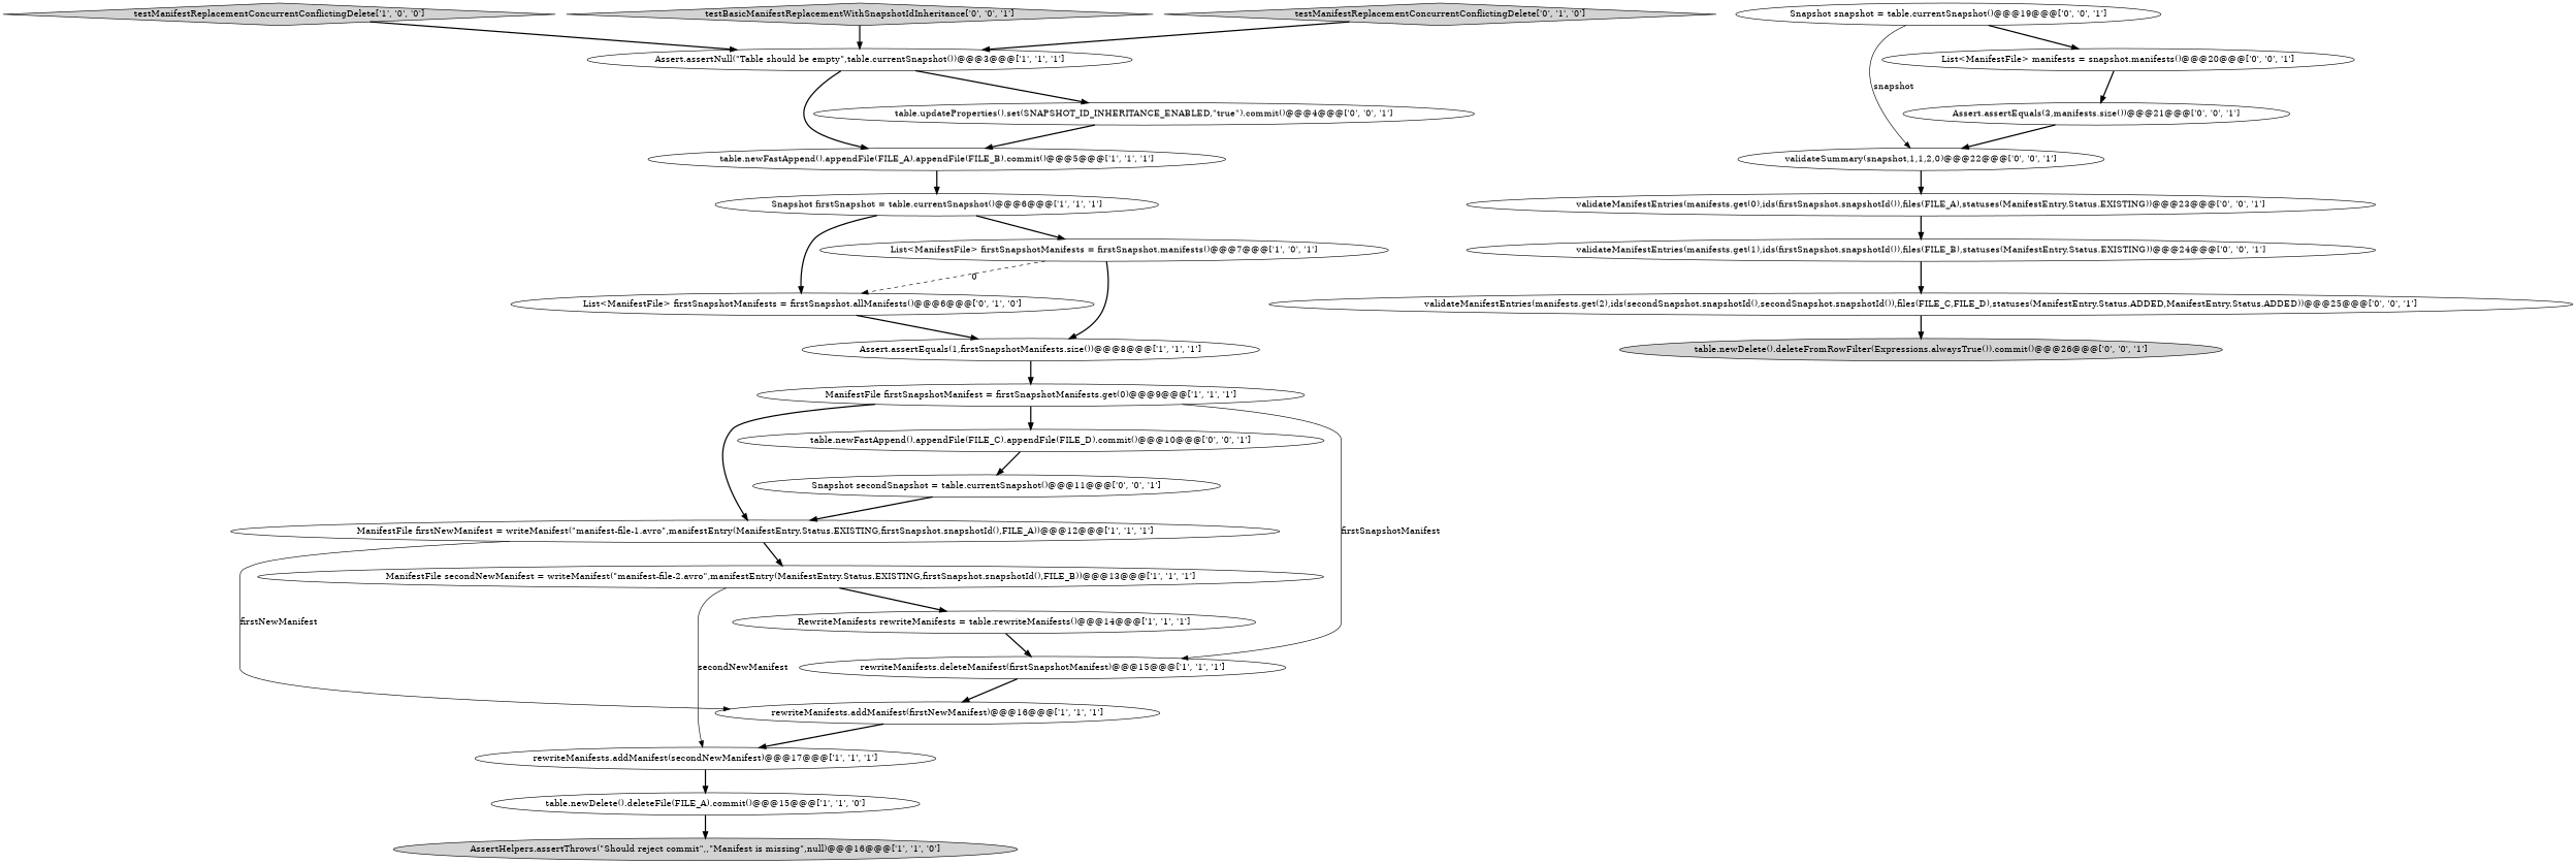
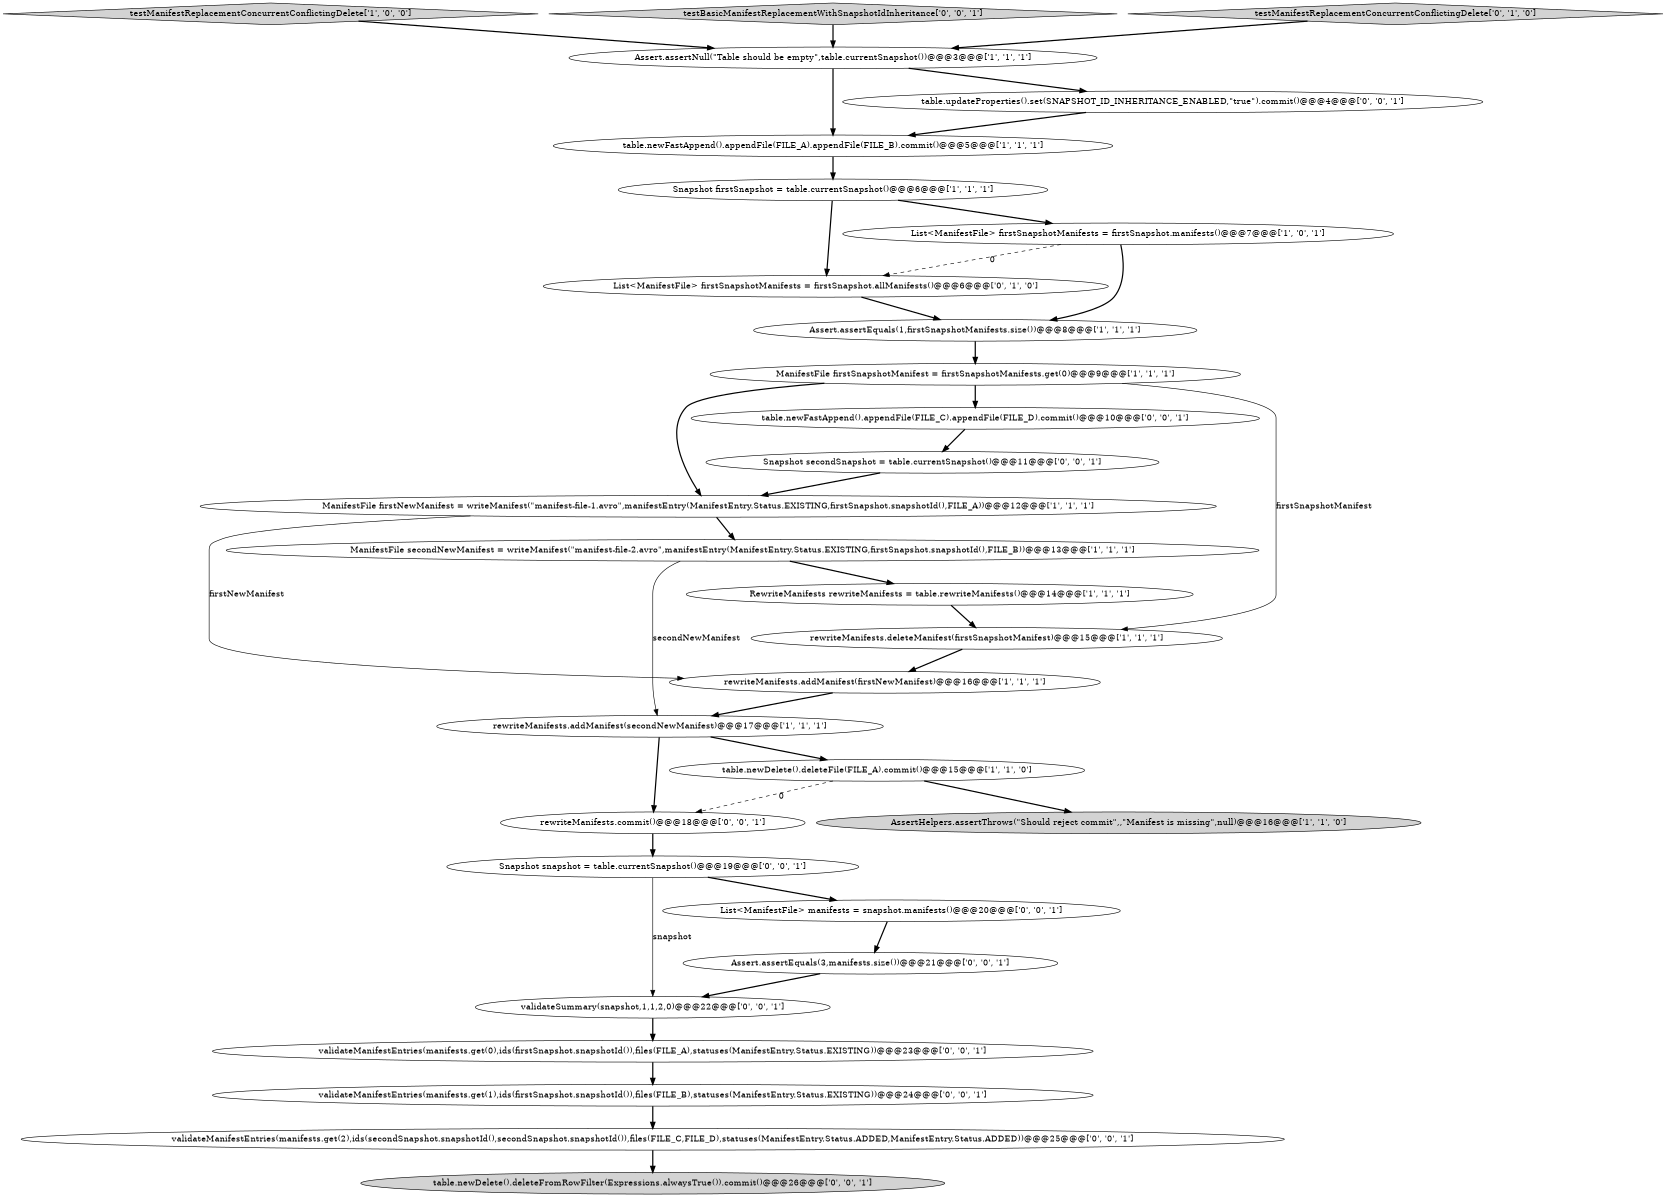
  digraph {
    node [fillcolor=white shape=ellipse style=filled]
    edge [style=bold]
    n1 [fillcolor=lightgray label="testManifestReplacementConcurrentConflictingDelete['1', '0', '0']" shape=diamond]
    n2 [label="Assert.assertNull(\"Table should be empty\",table.currentSnapshot())@@@3@@@['1', '1', '1']"]
    n3 [label="table.newFastAppend().appendFile(FILE_A).appendFile(FILE_B).commit()@@@5@@@['1', '1', '1']"]
    n4 [label="Snapshot firstSnapshot = table.currentSnapshot()@@@6@@@['1', '1', '1']"]
+   n5 [label="rewriteManifests.commit()@@@18@@@['0', '0', '1']"]
    n6 [label="Snapshot snapshot = table.currentSnapshot()@@@19@@@['0', '0', '1']"]
    n7 [label="rewriteManifests.addManifest(firstNewManifest)@@@16@@@['1', '1', '1']"]
    n8 [label="rewriteManifests.addManifest(secondNewManifest)@@@17@@@['1', '1', '1']"]
    n9 [label="table.newFastAppend().appendFile(FILE_C).appendFile(FILE_D).commit()@@@10@@@['0', '0', '1']"]
    n10 [label="Snapshot secondSnapshot = table.currentSnapshot()@@@11@@@['0', '0', '1']"]
    n11 [label="table.updateProperties().set(SNAPSHOT_ID_INHERITANCE_ENABLED,\"true\").commit()@@@4@@@['0', '0', '1']"]
    n12 [label="ManifestFile firstSnapshotManifest = firstSnapshotManifests.get(0)@@@9@@@['1', '1', '1']"]
    n13 [label="ManifestFile firstNewManifest = writeManifest(\"manifest-file-1.avro\",manifestEntry(ManifestEntry.Status.EXISTING,firstSnapshot.snapshotId(),FILE_A))@@@12@@@['1', '1', '1']"]
    n14 [label="rewriteManifests.deleteManifest(firstSnapshotManifest)@@@15@@@['1', '1', '1']"]
    n15 [label="ManifestFile secondNewManifest = writeManifest(\"manifest-file-2.avro\",manifestEntry(ManifestEntry.Status.EXISTING,firstSnapshot.snapshotId(),FILE_B))@@@13@@@['1', '1', '1']"]
    n16 [label="List<ManifestFile> firstSnapshotManifests = firstSnapshot.allManifests()@@@6@@@['0', '1', '0']"]
    n17 [label="List<ManifestFile> firstSnapshotManifests = firstSnapshot.manifests()@@@7@@@['1', '0', '1']"]
    n18 [label="Assert.assertEquals(1,firstSnapshotManifests.size())@@@8@@@['1', '1', '1']"]
    n19 [fillcolor=lightgray label="table.newDelete().deleteFromRowFilter(Expressions.alwaysTrue()).commit()@@@26@@@['0', '0', '1']"]
    n20 [label="validateManifestEntries(manifests.get(1),ids(firstSnapshot.snapshotId()),files(FILE_B),statuses(ManifestEntry.Status.EXISTING))@@@24@@@['0', '0', '1']"]
    n21 [label="validateManifestEntries(manifests.get(2),ids(secondSnapshot.snapshotId(),secondSnapshot.snapshotId()),files(FILE_C,FILE_D),statuses(ManifestEntry.Status.ADDED,ManifestEntry.Status.ADDED))@@@25@@@['0', '0', '1']"]
    n22 [label="validateSummary(snapshot,1,1,2,0)@@@22@@@['0', '0', '1']"]
    n23 [label="validateManifestEntries(manifests.get(0),ids(firstSnapshot.snapshotId()),files(FILE_A),statuses(ManifestEntry.Status.EXISTING))@@@23@@@['0', '0', '1']"]
    n24 [fillcolor=lightgray label="testBasicManifestReplacementWithSnapshotIdInheritance['0', '0', '1']" shape=diamond]
    n25 [label="List<ManifestFile> manifests = snapshot.manifests()@@@20@@@['0', '0', '1']"]
    n26 [fillcolor=lightgray label="AssertHelpers.assertThrows(\"Should reject commit\",,\"Manifest is missing\",null)@@@16@@@['1', '1', '0']"]
    n27 [label="table.newDelete().deleteFile(FILE_A).commit()@@@15@@@['1', '1', '0']"]
    n28 [label="RewriteManifests rewriteManifests = table.rewriteManifests()@@@14@@@['1', '1', '1']"]
    n29 [fillcolor=lightgray label="testManifestReplacementConcurrentConflictingDelete['0', '1', '0']" shape=diamond]
    n30 [label="Assert.assertEquals(3,manifests.size())@@@21@@@['0', '0', '1']"]
    n1 -> n2
    n2 -> n3
    n2 -> n11
    n3 -> n4
    n4 -> n16
    n4 -> n17
+   n5 -> n6
    n6 -> n22 [label=snapshot style=solid]
    n6 -> n25
    n7 -> n8
+   n8 -> n5
    n8 -> n27
    n9 -> n10
    n10 -> n13
    n11 -> n3
    n12 -> n9
    n12 -> n13
    n12 -> n14 [label=firstSnapshotManifest style=solid]
    n13 -> n7 [label=firstNewManifest style=solid]
    n13 -> n15
    n14 -> n7
    n15 -> n8 [label=secondNewManifest style=solid]
    n15 -> n28
    n16 -> n18
    n17 -> n16 [label=0 style=dashed]
    n17 -> n18
    n18 -> n12
    n20 -> n21
    n21 -> n19
    n22 -> n23
    n23 -> n20
    n24 -> n2
    n25 -> n30
+   n27 -> n5 [label=0 style=dashed]
    n27 -> n26
    n28 -> n14
    n29 -> n2
    n30 -> n22
  }
